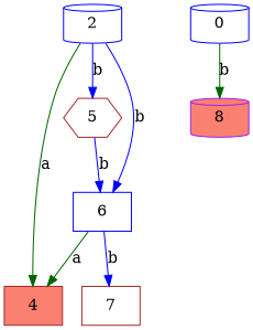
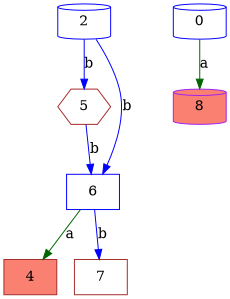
  strict digraph {
    node [color=brown fillcolor=white shape=box style=filled]
    edge [color=blue]
    4 [fillcolor=salmon]
    2 [color=blue shape=cylinder]
    5 [shape=hexagon]
    6 [color=blue]
    7
    n6 [color=purple fillcolor=salmon label=8 shape=cylinder]
    0 [color=blue shape=cylinder]
-   2 -> 4 [color=darkgreen label=a]
    2 -> 5 [label=b]
    2 -> 6 [label=b]
    5 -> 6 [label=b]
    6 -> 4 [color=darkgreen label=a]
    6 -> 7 [label=b]
-   0 -> n6 [color=darkgreen label=b]
+   0 -> n6 [color=darkgreen label=a]
  }
